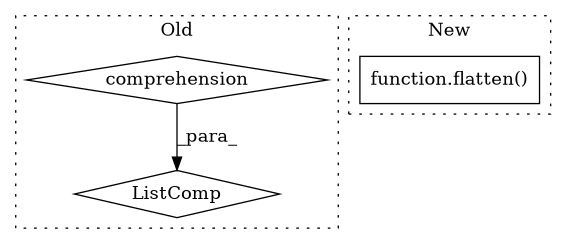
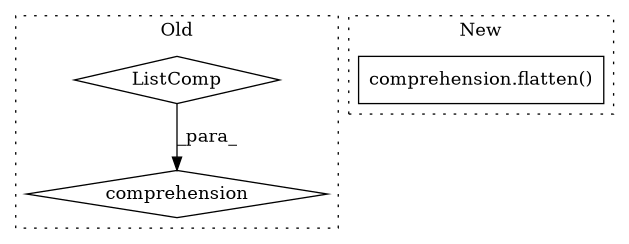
  digraph {
    node [shape=diamond]
    n1 [a=106 l=24 label=ListComp s=3544]
    n2 [a=45 l=3 label=comprehension s=3556]
-   n3 [a=75 l="8,1" label="function.flatten()" s="3738,3747" shape=box]
+   n3 [a=75 l="8,1" label="comprehension.flatten()" s="3738,3747" shape=box]
    subgraph cluster_1 {
      label=Old
      style=dotted
      n1
      n2
    }
    subgraph cluster_2 {
      label=New
      style=dotted
      n3
    }
-   n2 -> n1 [label=_para_]
+   n1 -> n2 [label=_para_]
  }
